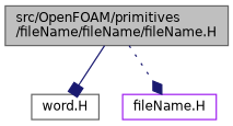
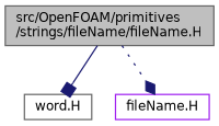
  digraph {
    node [color=gray40 fontname=Helvetica fontsize=10 shape=record]
    edge [color=midnightblue fontname=Helvetica fontsize=10 labelfontname=Helvetica labelfontsize=10]
-   n1 [fillcolor=grey75 fontcolor=black height=0.2 label="src/OpenFOAM/primitives\l/fileName/fileName/fileName.H" style=filled width=0.4]
+   n1 [fillcolor=grey75 fontcolor=black height=0.2 label="src/OpenFOAM/primitives\l/strings/fileName/fileName.H" style=filled width=0.4]
    n2 [height=0.2 label="word.H" width=0.4]
    n3 [color=purple height=0.2 label="fileName.H" width=0.4]
    n1 -> n2 [arrowhead=box style=solid]
    n1 -> n3 [arrowhead=diamond style=dotted]
  }
